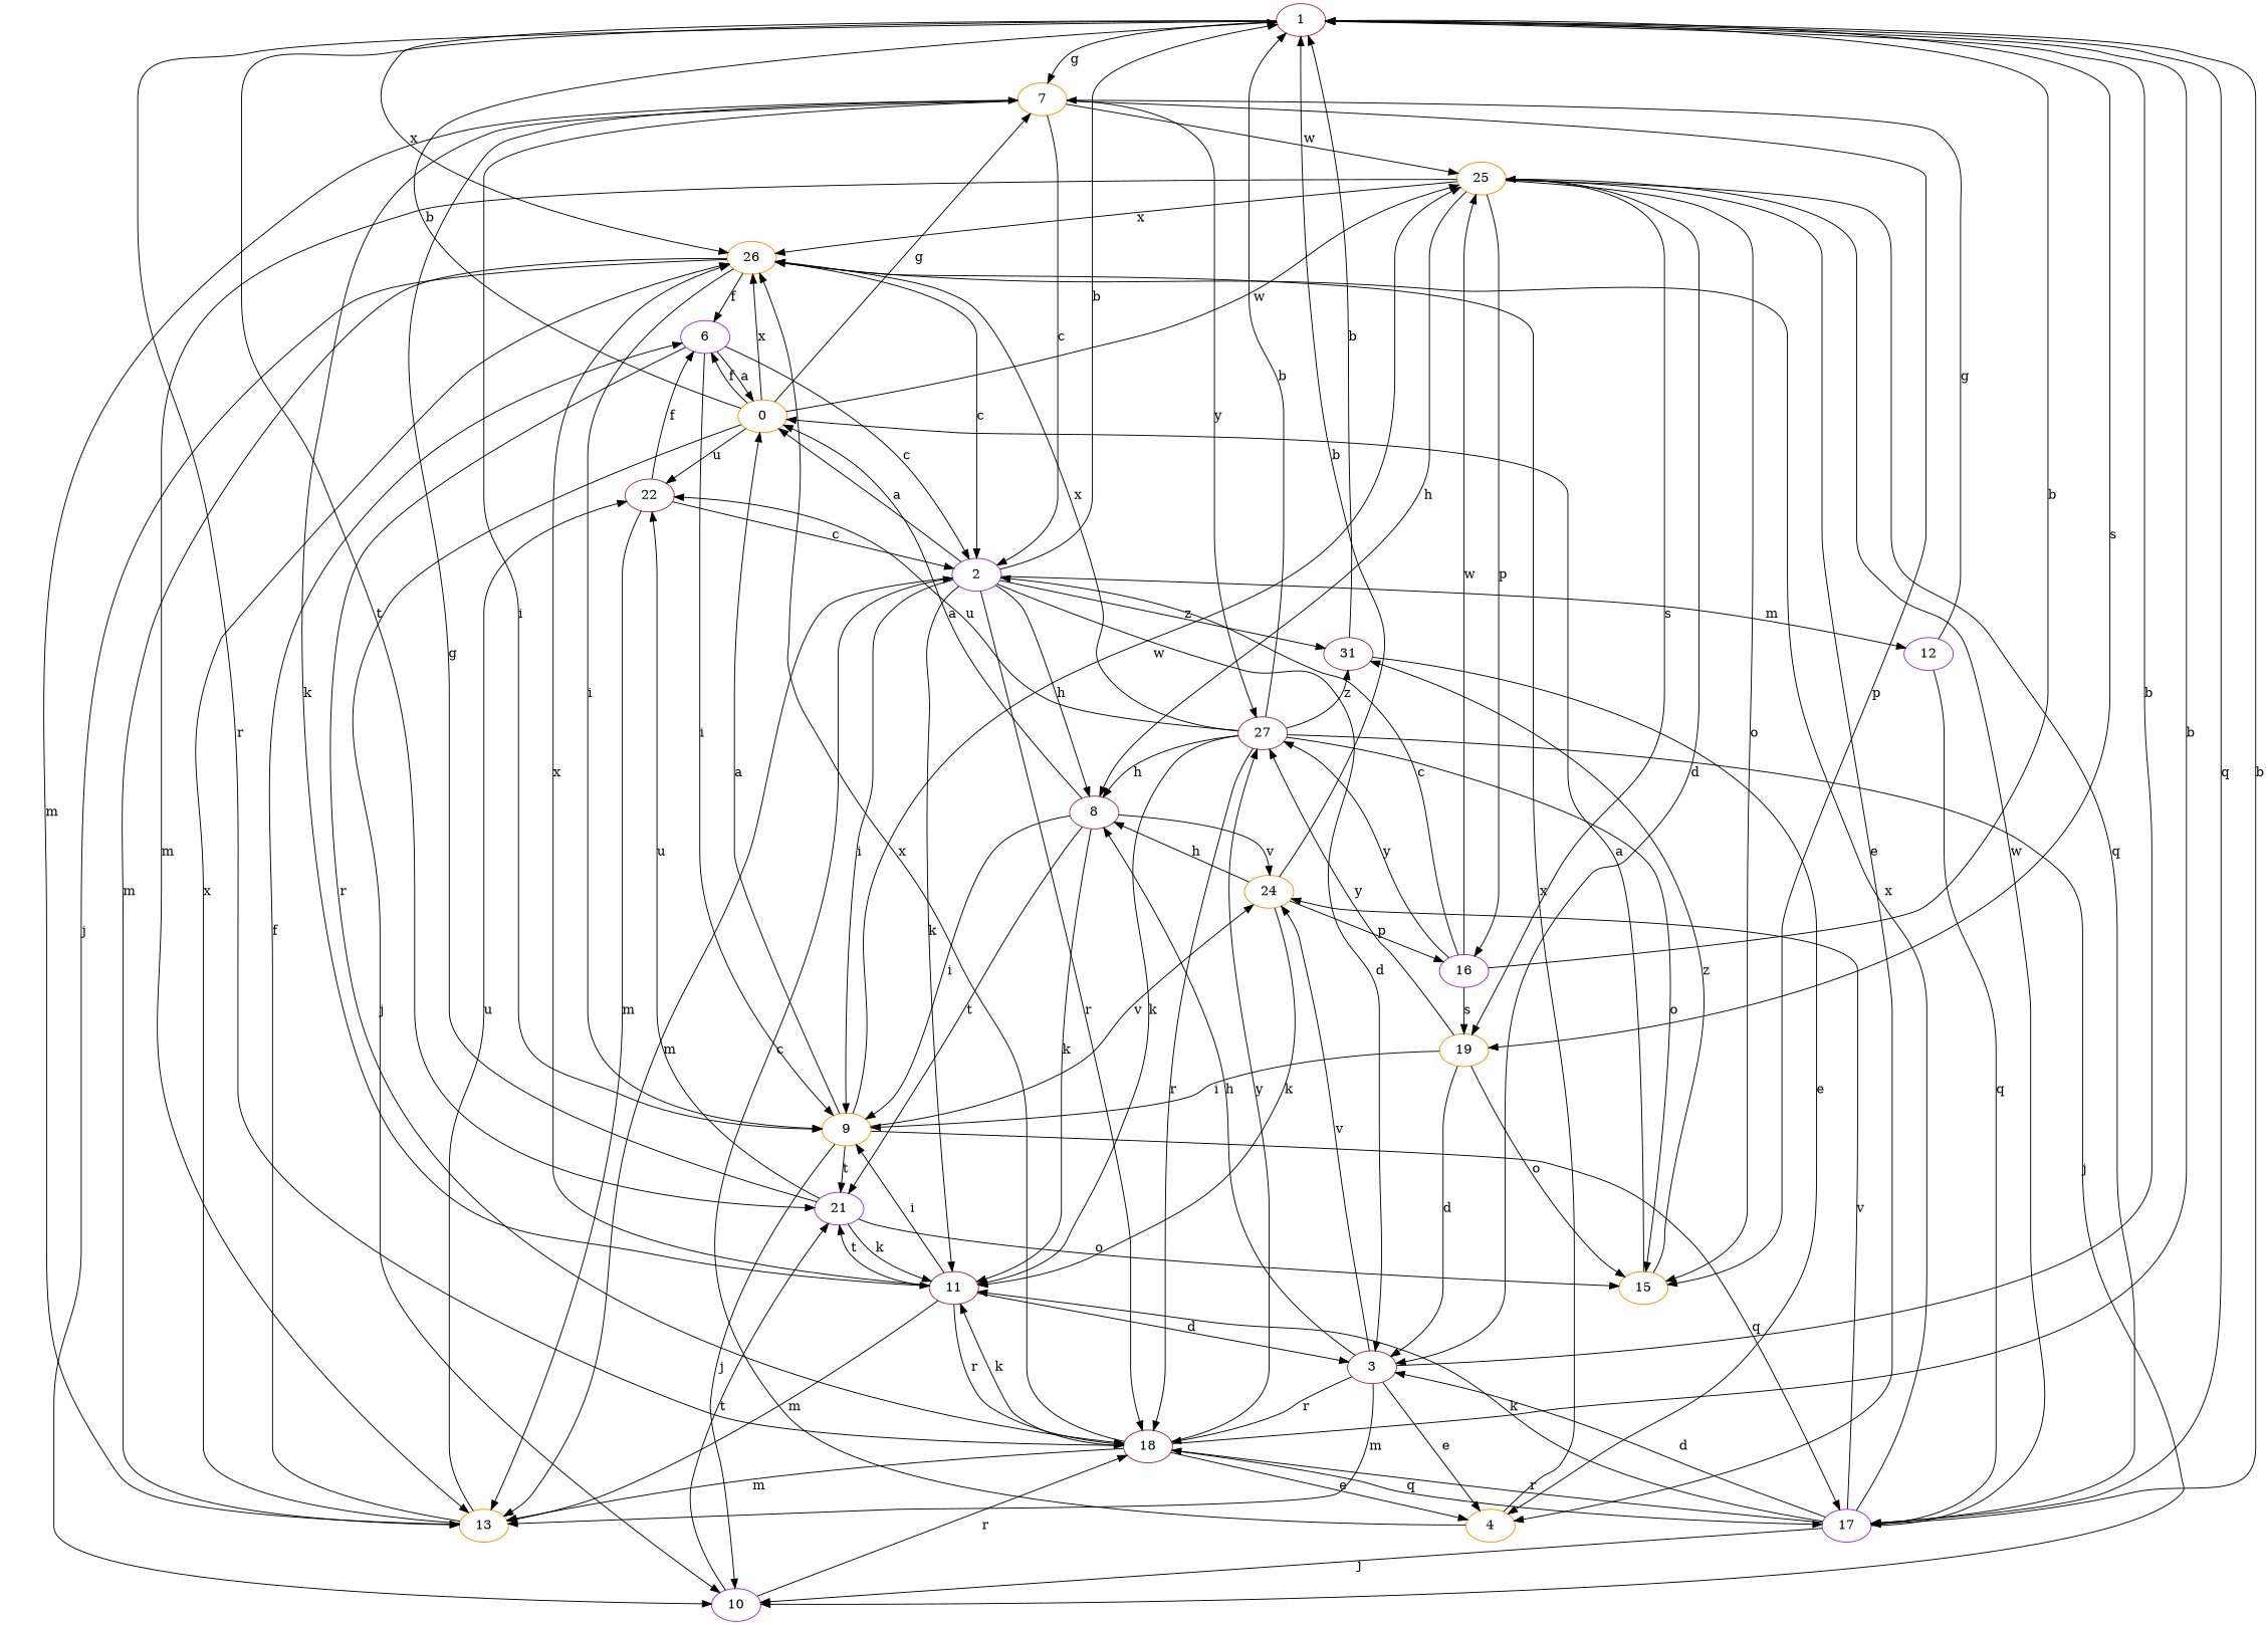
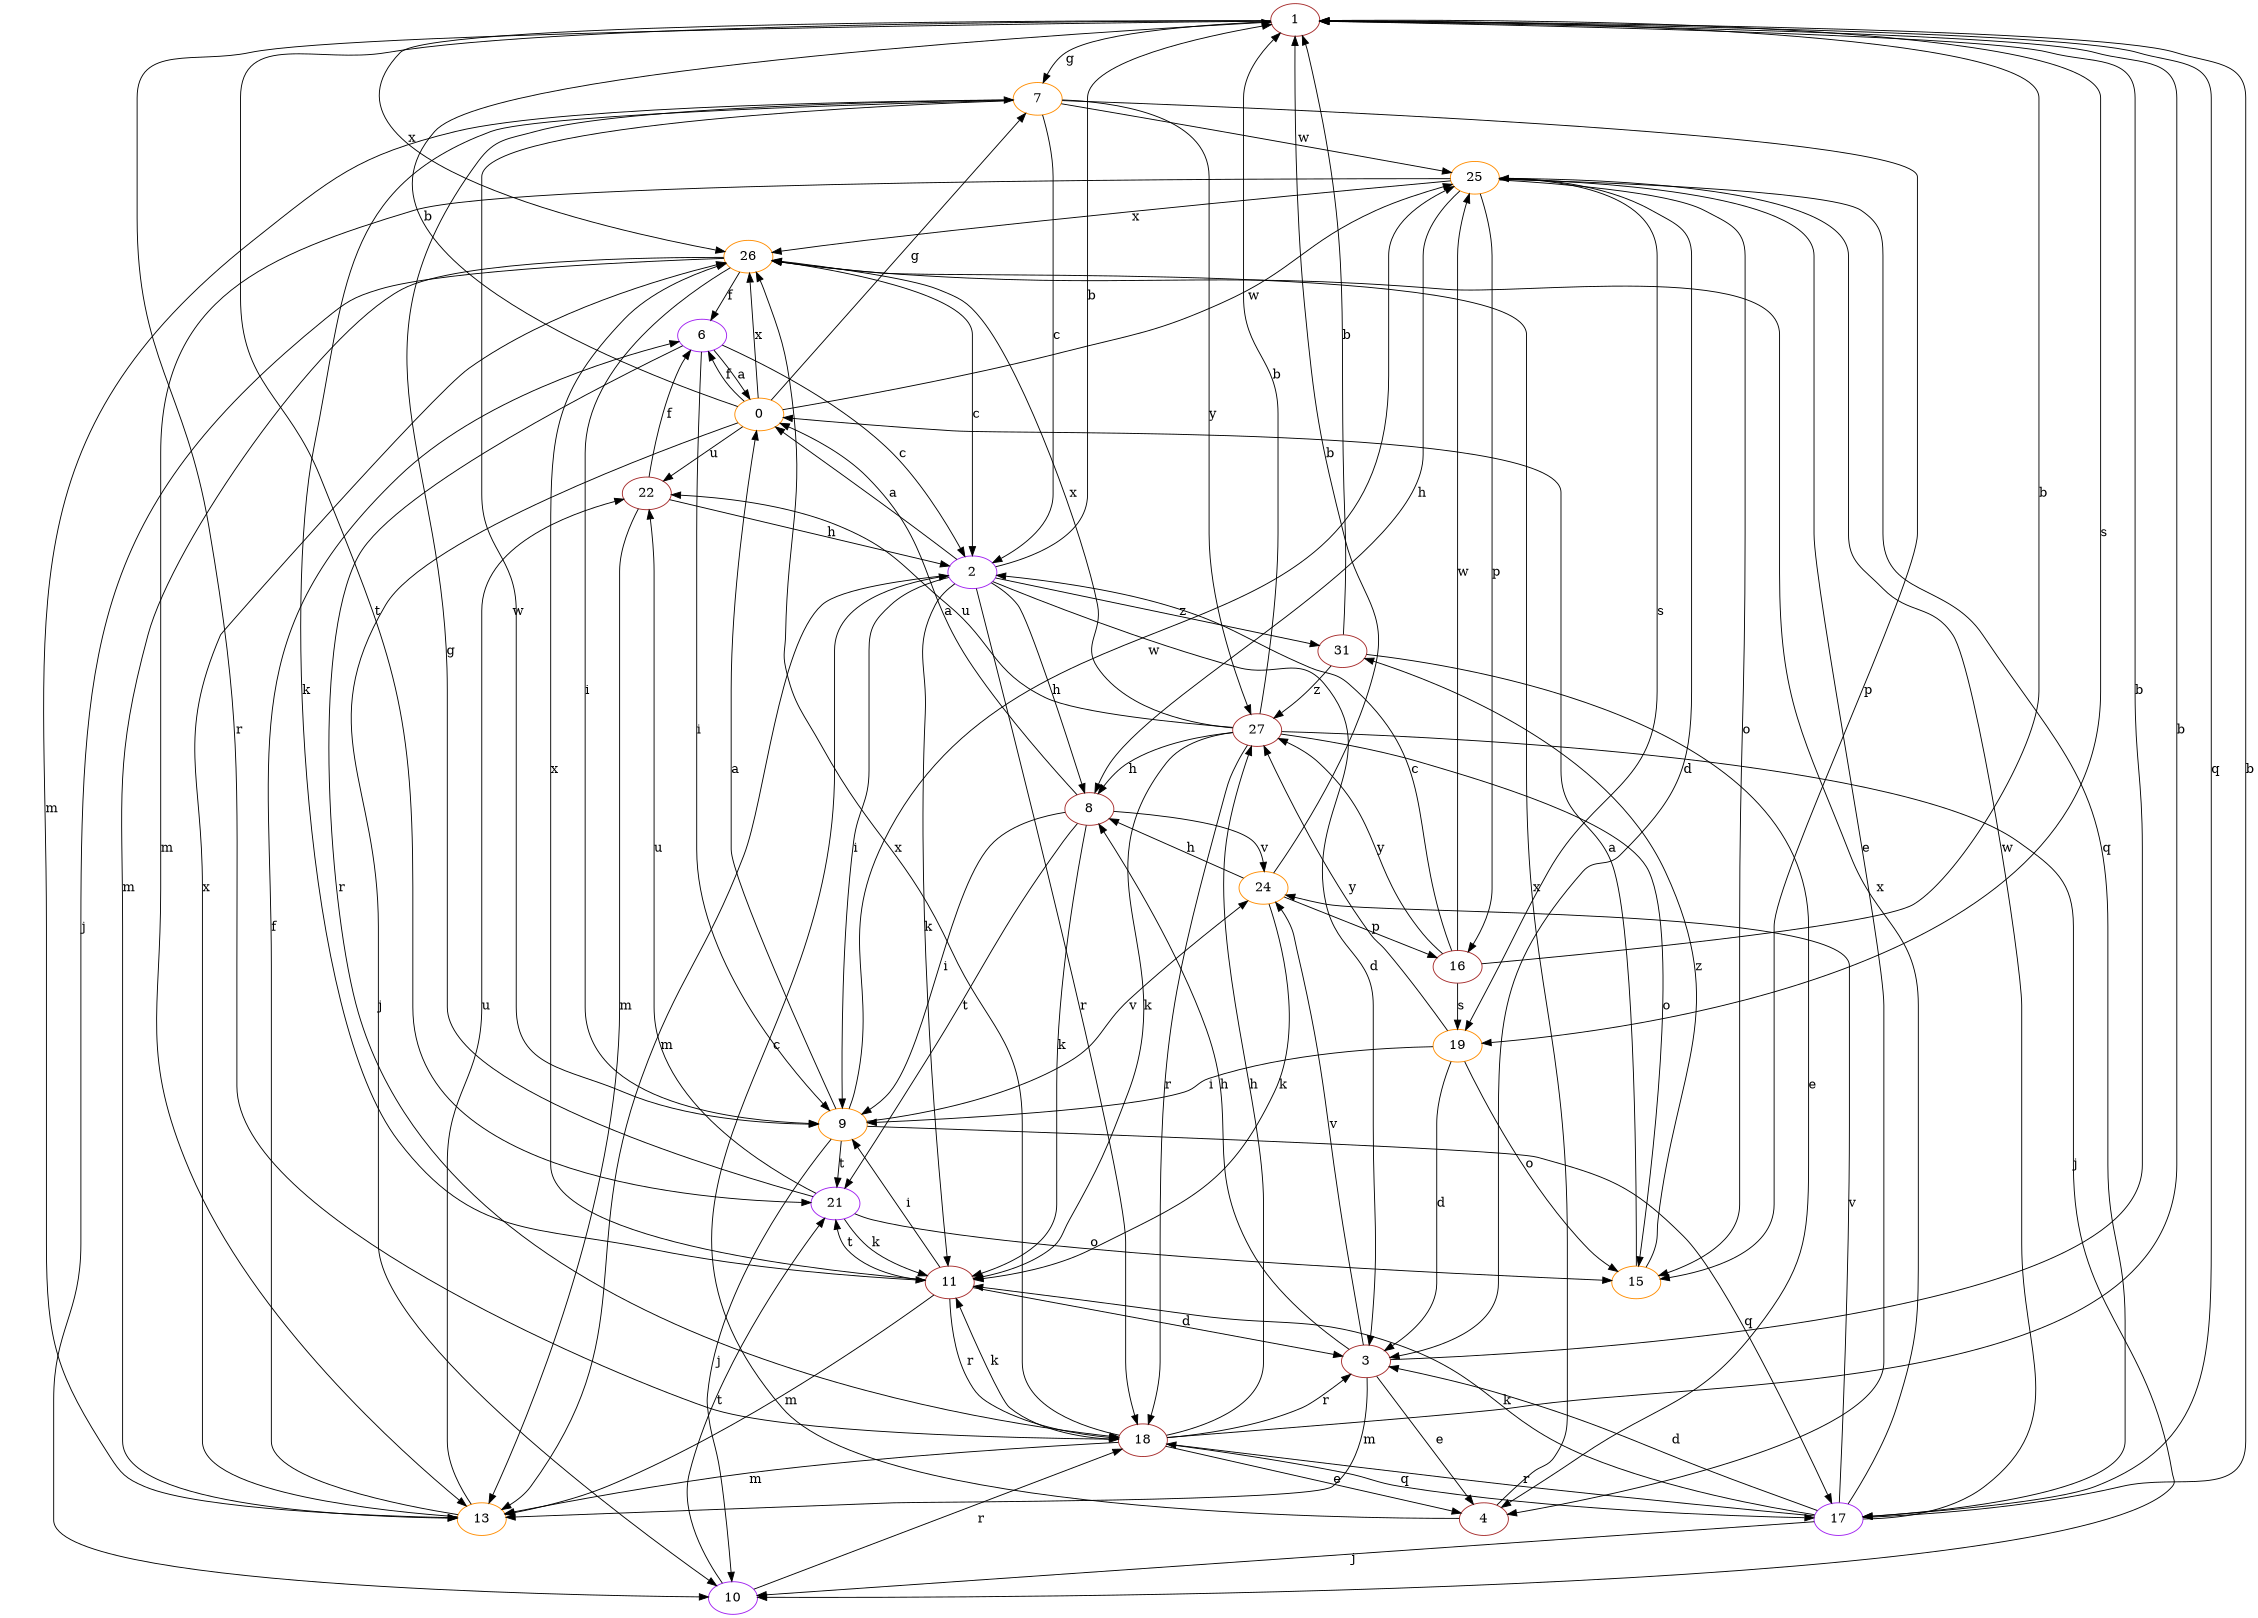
  strict digraph {
    node [color=brown]
    1
    0 [color=darkorange]
    6 [color=purple]
    7 [color=darkorange]
    10 [color=purple]
    22
    25 [color=darkorange]
    26 [color=darkorange]
    17 [color=purple]
    18
    19 [color=darkorange]
    21 [color=purple]
    2 [color=purple]
    9 [color=darkorange]
    11
    13 [color=darkorange]
    27
    15 [color=darkorange]
    3
    8
-   4 [color=darkorange]
-   16 [color=purple]
+   4
+   16
    24 [color=darkorange]
-   12 [color=purple]
    31
    1 -> 7 [label=g]
    1 -> 26 [label=x]
    1 -> 17 [label=q]
    1 -> 18 [label=r]
    1 -> 19 [label=s]
    1 -> 21 [label=t]
    0 -> 1 [label=b]
    0 -> 6 [label=f]
    0 -> 7 [label=g]
    0 -> 10 [label=j]
    0 -> 22 [label=u]
    0 -> 25 [label=w]
    0 -> 26 [label=x]
    6 -> 0 [label=a]
    6 -> 18 [label=r]
    6 -> 2 [label=c]
    6 -> 9 [label=i]
    7 -> 25 [label=w]
    7 -> 2 [label=c]
-   7 -> 9 [label=i]
+   7 -> 9 [label=w]
    7 -> 11 [label=k]
    7 -> 13 [label=m]
    7 -> 27 [label=y]
    7 -> 15 [label=p]
    10 -> 18 [label=r]
    10 -> 21 [label=t]
    22 -> 6 [label=f]
-   22 -> 2 [label=c]
+   22 -> 2 [label=h]
    22 -> 13 [label=m]
    25 -> 26 [label=x]
    25 -> 17 [label=q]
    25 -> 19 [label=s]
    25 -> 13 [label=m]
    25 -> 15 [label=o]
    25 -> 3 [label=d]
    25 -> 8 [label=h]
    25 -> 4 [label=e]
    25 -> 16 [label=p]
    26 -> 6 [label=f]
    26 -> 10 [label=j]
    26 -> 2 [label=c]
    26 -> 9 [label=i]
    26 -> 13 [label=m]
    17 -> 1 [label=b]
    17 -> 10 [label=j]
    17 -> 25 [label=w]
    17 -> 26 [label=x]
    17 -> 18 [label=r]
    17 -> 11 [label=k]
    17 -> 3 [label=d]
    17 -> 24 [label=v]
    18 -> 1 [label=b]
    18 -> 26 [label=x]
    18 -> 17 [label=q]
    18 -> 11 [label=k]
    18 -> 13 [label=m]
-   18 -> 27 [label=y]
+   18 -> 27 [label=h]
    18 -> 4 [label=e]
    19 -> 9 [label=i]
    19 -> 27 [label=y]
    19 -> 15 [label=o]
    19 -> 3 [label=d]
    21 -> 7 [label=g]
    21 -> 22 [label=u]
    21 -> 11 [label=k]
    21 -> 15 [label=o]
    2 -> 1 [label=b]
    2 -> 0 [label=a]
    2 -> 18 [label=r]
    2 -> 9 [label=i]
    2 -> 11 [label=k]
    2 -> 13 [label=m]
    2 -> 3 [label=d]
    2 -> 8 [label=h]
-   2 -> 12 [label=m]
    2 -> 31 [label=z]
    9 -> 0 [label=a]
    9 -> 10 [label=j]
    9 -> 25 [label=w]
    9 -> 17 [label=q]
    9 -> 21 [label=t]
    9 -> 24 [label=v]
    11 -> 26 [label=x]
    11 -> 18 [label=r]
    11 -> 21 [label=t]
    11 -> 9 [label=i]
    11 -> 13 [label=m]
    11 -> 3 [label=d]
    13 -> 6 [label=f]
    13 -> 22 [label=u]
    13 -> 26 [label=x]
    27 -> 1 [label=b]
    27 -> 10 [label=j]
    27 -> 22 [label=u]
    27 -> 26 [label=x]
    27 -> 18 [label=r]
    27 -> 11 [label=k]
    27 -> 15 [label=o]
    27 -> 8 [label=h]
-   27 -> 31 [label=z]
+   31 -> 27 [label=z]
    15 -> 0 [label=a]
    15 -> 31 [label=z]
    3 -> 1 [label=b]
-   3 -> 18 [label=r]
+   18 -> 3 [label=r]
    3 -> 13 [label=m]
    3 -> 8 [label=h]
    3 -> 4 [label=e]
    3 -> 24 [label=v]
    8 -> 0 [label=a]
    8 -> 21 [label=t]
    8 -> 9 [label=i]
    8 -> 11 [label=k]
    8 -> 24 [label=v]
    4 -> 26 [label=x]
    4 -> 2 [label=c]
    16 -> 1 [label=b]
    16 -> 25 [label=w]
    16 -> 19 [label=s]
    16 -> 2 [label=c]
    16 -> 27 [label=y]
    24 -> 1 [label=b]
    24 -> 11 [label=k]
    24 -> 8 [label=h]
    24 -> 16 [label=p]
-   12 -> 7 [label=g]
-   12 -> 17 [label=q]
    31 -> 1 [label=b]
    31 -> 4 [label=e]
  }
